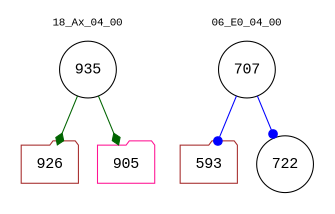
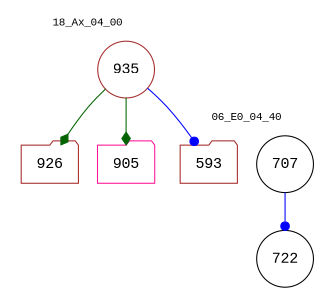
  digraph {
    fontname="Liberation Mono"
    node [color=brown fontname="Liberation Mono" shape=circle]
    edge [arrowhead=diamond color=darkgreen fontname="Liberation Mono"]
-   n1 [color=black label=935]
+   n1 [label=935]
    n2 [label=926 shape=folder]
    n3 [color=deeppink label=905 shape=folder]
    n4 [color=black label=707]
    n5 [label=593 shape=folder]
    n6 [color=black label=722]
    subgraph cluster_1 {
      color=white
      fontsize=10
      label="18_Ax_04_00"
      n1
      n2
      n3
    }
    subgraph cluster_2 {
      color=white
      fontsize=10
-     label="06_E0_04_00"
+     label="06_E0_04_40"
      n4
      n5
      n6
    }
    n1 -> n2
    n1 -> n3
-   n4 -> n5 [arrowhead=dot color=blue]
+   n1 -> n5 [arrowhead=dot color=blue]
    n4 -> n6 [arrowhead=dot color=blue]
  }
